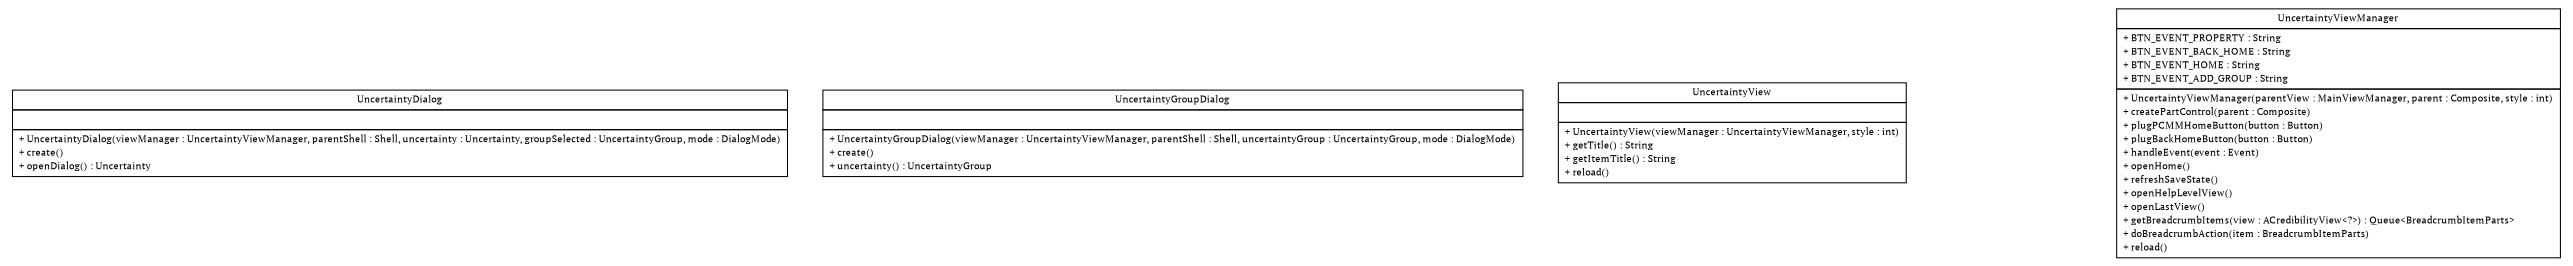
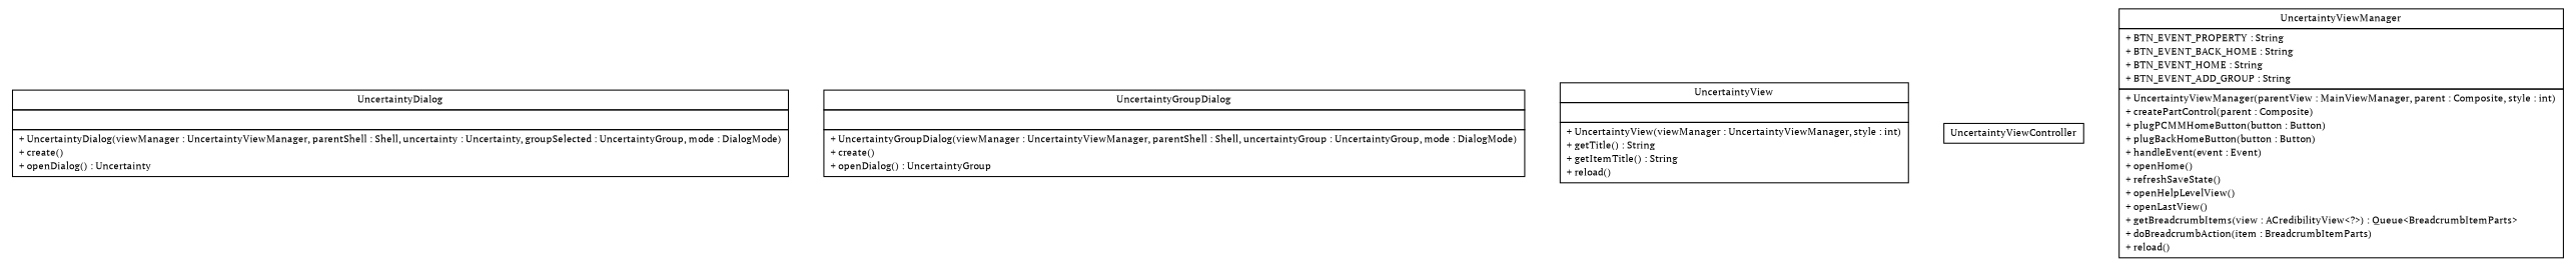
  digraph {
    nodesep=0.25
    ranksep=0.5
    fontname="PT Serif"
    node [fontcolor=black fontname="PT Serif" fontsize=10.0 shape=plaintext]
    n1 [label=<<table title="gov.sandia.cf.parts.ui.uncertainty.UncertaintyDialog" border="0" cellborder="1" cellspacing="0" cellpadding="2" port="p" href="./UncertaintyDialog.html"> 		<tr><td><table border="0" cellspacing="0" cellpadding="1"> <tr><td align="center" balign="center"> UncertaintyDialog </td></tr> 		</table></td></tr> 		<tr><td><table border="0" cellspacing="0" cellpadding="1"> <tr><td align="left" balign="left">  </td></tr> 		</table></td></tr> 		<tr><td><table border="0" cellspacing="0" cellpadding="1"> <tr><td align="left" balign="left"> + UncertaintyDialog(viewManager : UncertaintyViewManager, parentShell : Shell, uncertainty : Uncertainty, groupSelected : UncertaintyGroup, mode : DialogMode) </td></tr> <tr><td align="left" balign="left"> + create() </td></tr> <tr><td align="left" balign="left"> + openDialog() : Uncertainty </td></tr> 		</table></td></tr> 		</table>>]
-   n2 [label=<<table title="gov.sandia.cf.parts.ui.uncertainty.UncertaintyGroupDialog" border="0" cellborder="1" cellspacing="0" cellpadding="2" port="p" href="./UncertaintyGroupDialog.html"> 		<tr><td><table border="0" cellspacing="0" cellpadding="1"> <tr><td align="center" balign="center"> UncertaintyGroupDialog </td></tr> 		</table></td></tr> 		<tr><td><table border="0" cellspacing="0" cellpadding="1"> <tr><td align="left" balign="left">  </td></tr> 		</table></td></tr> 		<tr><td><table border="0" cellspacing="0" cellpadding="1"> <tr><td align="left" balign="left"> + UncertaintyGroupDialog(viewManager : UncertaintyViewManager, parentShell : Shell, uncertaintyGroup : UncertaintyGroup, mode : DialogMode) </td></tr> <tr><td align="left" balign="left"> + create() </td></tr> <tr><td align="left" balign="left"> + uncertainty() : UncertaintyGroup </td></tr> 		</table></td></tr> 		</table>>]
+   n2 [label=<<table title="gov.sandia.cf.parts.ui.uncertainty.UncertaintyGroupDialog" border="0" cellborder="1" cellspacing="0" cellpadding="2" port="p" href="./UncertaintyGroupDialog.html"> 		<tr><td><table border="0" cellspacing="0" cellpadding="1"> <tr><td align="center" balign="center"> UncertaintyGroupDialog </td></tr> 		</table></td></tr> 		<tr><td><table border="0" cellspacing="0" cellpadding="1"> <tr><td align="left" balign="left">  </td></tr> 		</table></td></tr> 		<tr><td><table border="0" cellspacing="0" cellpadding="1"> <tr><td align="left" balign="left"> + UncertaintyGroupDialog(viewManager : UncertaintyViewManager, parentShell : Shell, uncertaintyGroup : UncertaintyGroup, mode : DialogMode) </td></tr> <tr><td align="left" balign="left"> + create() </td></tr> <tr><td align="left" balign="left"> + openDialog() : UncertaintyGroup </td></tr> 		</table></td></tr> 		</table>>]
    n3 [label=<<table title="gov.sandia.cf.parts.ui.uncertainty.UncertaintyView" border="0" cellborder="1" cellspacing="0" cellpadding="2" port="p" href="./UncertaintyView.html"> 		<tr><td><table border="0" cellspacing="0" cellpadding="1"> <tr><td align="center" balign="center"> UncertaintyView </td></tr> 		</table></td></tr> 		<tr><td><table border="0" cellspacing="0" cellpadding="1"> <tr><td align="left" balign="left">  </td></tr> 		</table></td></tr> 		<tr><td><table border="0" cellspacing="0" cellpadding="1"> <tr><td align="left" balign="left"> + UncertaintyView(viewManager : UncertaintyViewManager, style : int) </td></tr> <tr><td align="left" balign="left"> + getTitle() : String </td></tr> <tr><td align="left" balign="left"> + getItemTitle() : String </td></tr> <tr><td align="left" balign="left"> + reload() </td></tr> 		</table></td></tr> 		</table>>]
+   n4 [label=<<table title="gov.sandia.cf.parts.ui.uncertainty.UncertaintyViewController" border="0" cellborder="1" cellspacing="0" cellpadding="2" port="p" href="./UncertaintyViewController.html"> 		<tr><td><table border="0" cellspacing="0" cellpadding="1"> <tr><td align="center" balign="center"> UncertaintyViewController </td></tr> 		</table></td></tr> 		</table>>]
    n5 [label=<<table title="gov.sandia.cf.parts.ui.uncertainty.UncertaintyViewManager" border="0" cellborder="1" cellspacing="0" cellpadding="2" port="p" href="./UncertaintyViewManager.html"> 		<tr><td><table border="0" cellspacing="0" cellpadding="1"> <tr><td align="center" balign="center"> UncertaintyViewManager </td></tr> 		</table></td></tr> 		<tr><td><table border="0" cellspacing="0" cellpadding="1"> <tr><td align="left" balign="left"> + BTN_EVENT_PROPERTY : String </td></tr> <tr><td align="left" balign="left"> + BTN_EVENT_BACK_HOME : String </td></tr> <tr><td align="left" balign="left"> + BTN_EVENT_HOME : String </td></tr> <tr><td align="left" balign="left"> + BTN_EVENT_ADD_GROUP : String </td></tr> 		</table></td></tr> 		<tr><td><table border="0" cellspacing="0" cellpadding="1"> <tr><td align="left" balign="left"> + UncertaintyViewManager(parentView : MainViewManager, parent : Composite, style : int) </td></tr> <tr><td align="left" balign="left"> + createPartControl(parent : Composite) </td></tr> <tr><td align="left" balign="left"> + plugPCMMHomeButton(button : Button) </td></tr> <tr><td align="left" balign="left"> + plugBackHomeButton(button : Button) </td></tr> <tr><td align="left" balign="left"> + handleEvent(event : Event) </td></tr> <tr><td align="left" balign="left"> + openHome() </td></tr> <tr><td align="left" balign="left"> + refreshSaveState() </td></tr> <tr><td align="left" balign="left"> + openHelpLevelView() </td></tr> <tr><td align="left" balign="left"> + openLastView() </td></tr> <tr><td align="left" balign="left"> + getBreadcrumbItems(view : ACredibilityView&lt;?&gt;) : Queue&lt;BreadcrumbItemParts&gt; </td></tr> <tr><td align="left" balign="left"> + doBreadcrumbAction(item : BreadcrumbItemParts) </td></tr> <tr><td align="left" balign="left"> + reload() </td></tr> 		</table></td></tr> 		</table>>]
  }
